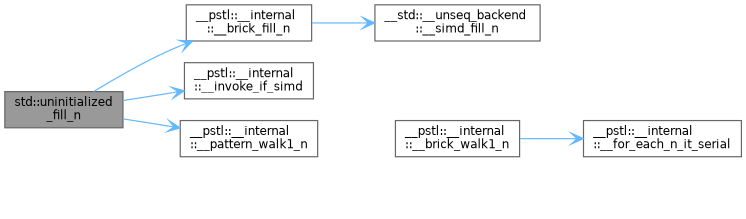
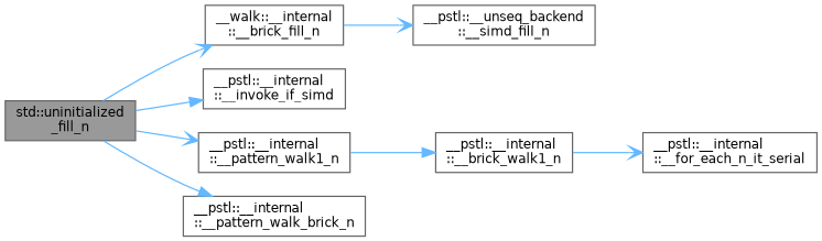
  digraph {
    rankdir=LR
    node [color=grey40 fillcolor=white fontname=Helvetica fontsize=10 shape=box style=filled]
    edge [arrowhead=vee color=steelblue1 fontname=Helvetica fontsize=10 labelfontname=Helvetica labelfontsize=10 style=solid]
    n1 [color=gray40 fillcolor=grey60 fontcolor=black height=0.2 label="std::uninitialized\l_fill_n" width=0.4]
-   n2 [height=0.2 label="__pstl::__internal\l::__brick_fill_n" width=0.4]
+   n2 [height=0.2 label="__walk::__internal\l::__brick_fill_n" width=0.4]
    n3 [height=0.2 label="__pstl::__internal\l::__invoke_if_simd" width=0.4]
    n4 [height=0.2 label="__pstl::__internal\l::__pattern_walk1_n" width=0.4]
-   n6 [height=0.2 label="__std::__unseq_backend\l::__simd_fill_n" width=0.4]
+   n5 [height=0.2 label="__pstl::__internal\l::__pattern_walk_brick_n" width=0.4]
+   n6 [height=0.2 label="__pstl::__unseq_backend\l::__simd_fill_n" width=0.4]
    n7 [height=0.2 label="__pstl::__internal\l::__brick_walk1_n" width=0.4]
    n8 [height=0.2 label="__pstl::__internal\l::__for_each_n_it_serial" width=0.4]
    n1 -> n2
-   n1 -> n3
+   n1 -> n3 [arrowhead=normal]
    n1 -> n4
+   n1 -> n5 [arrowhead=normal]
    n2 -> n6
+   n4 -> n7 [arrowhead=normal]
    n7 -> n8
  }
